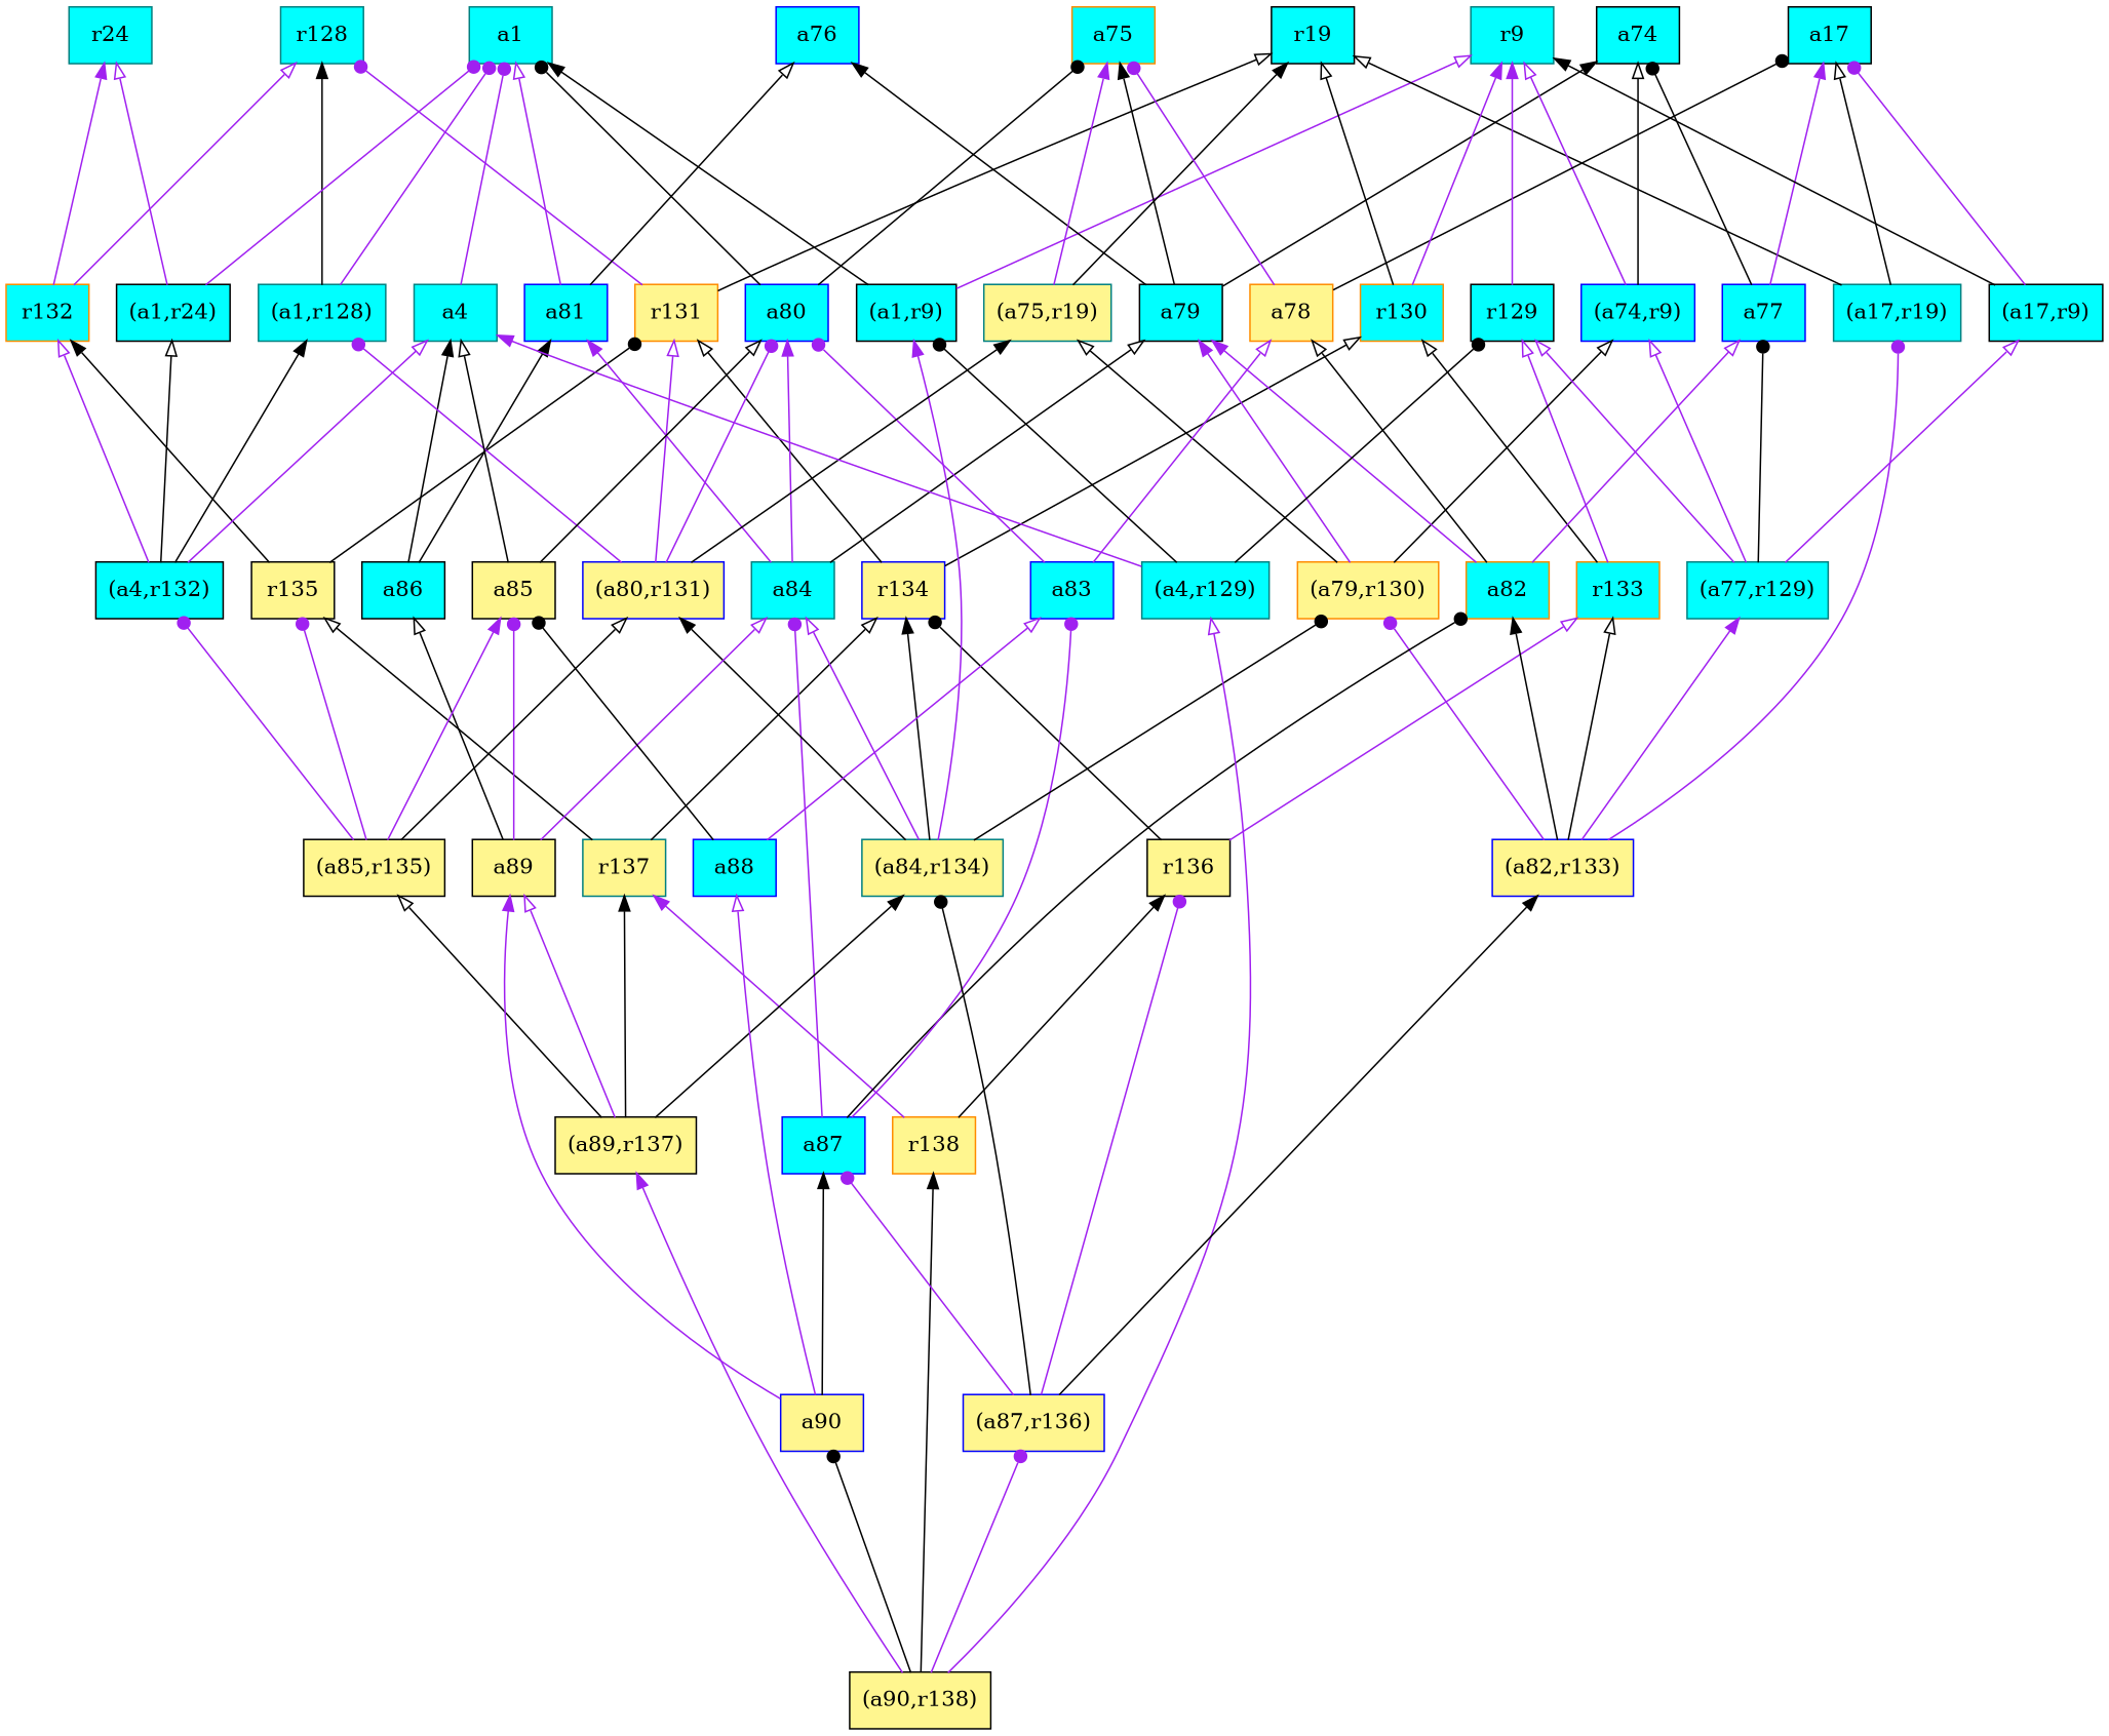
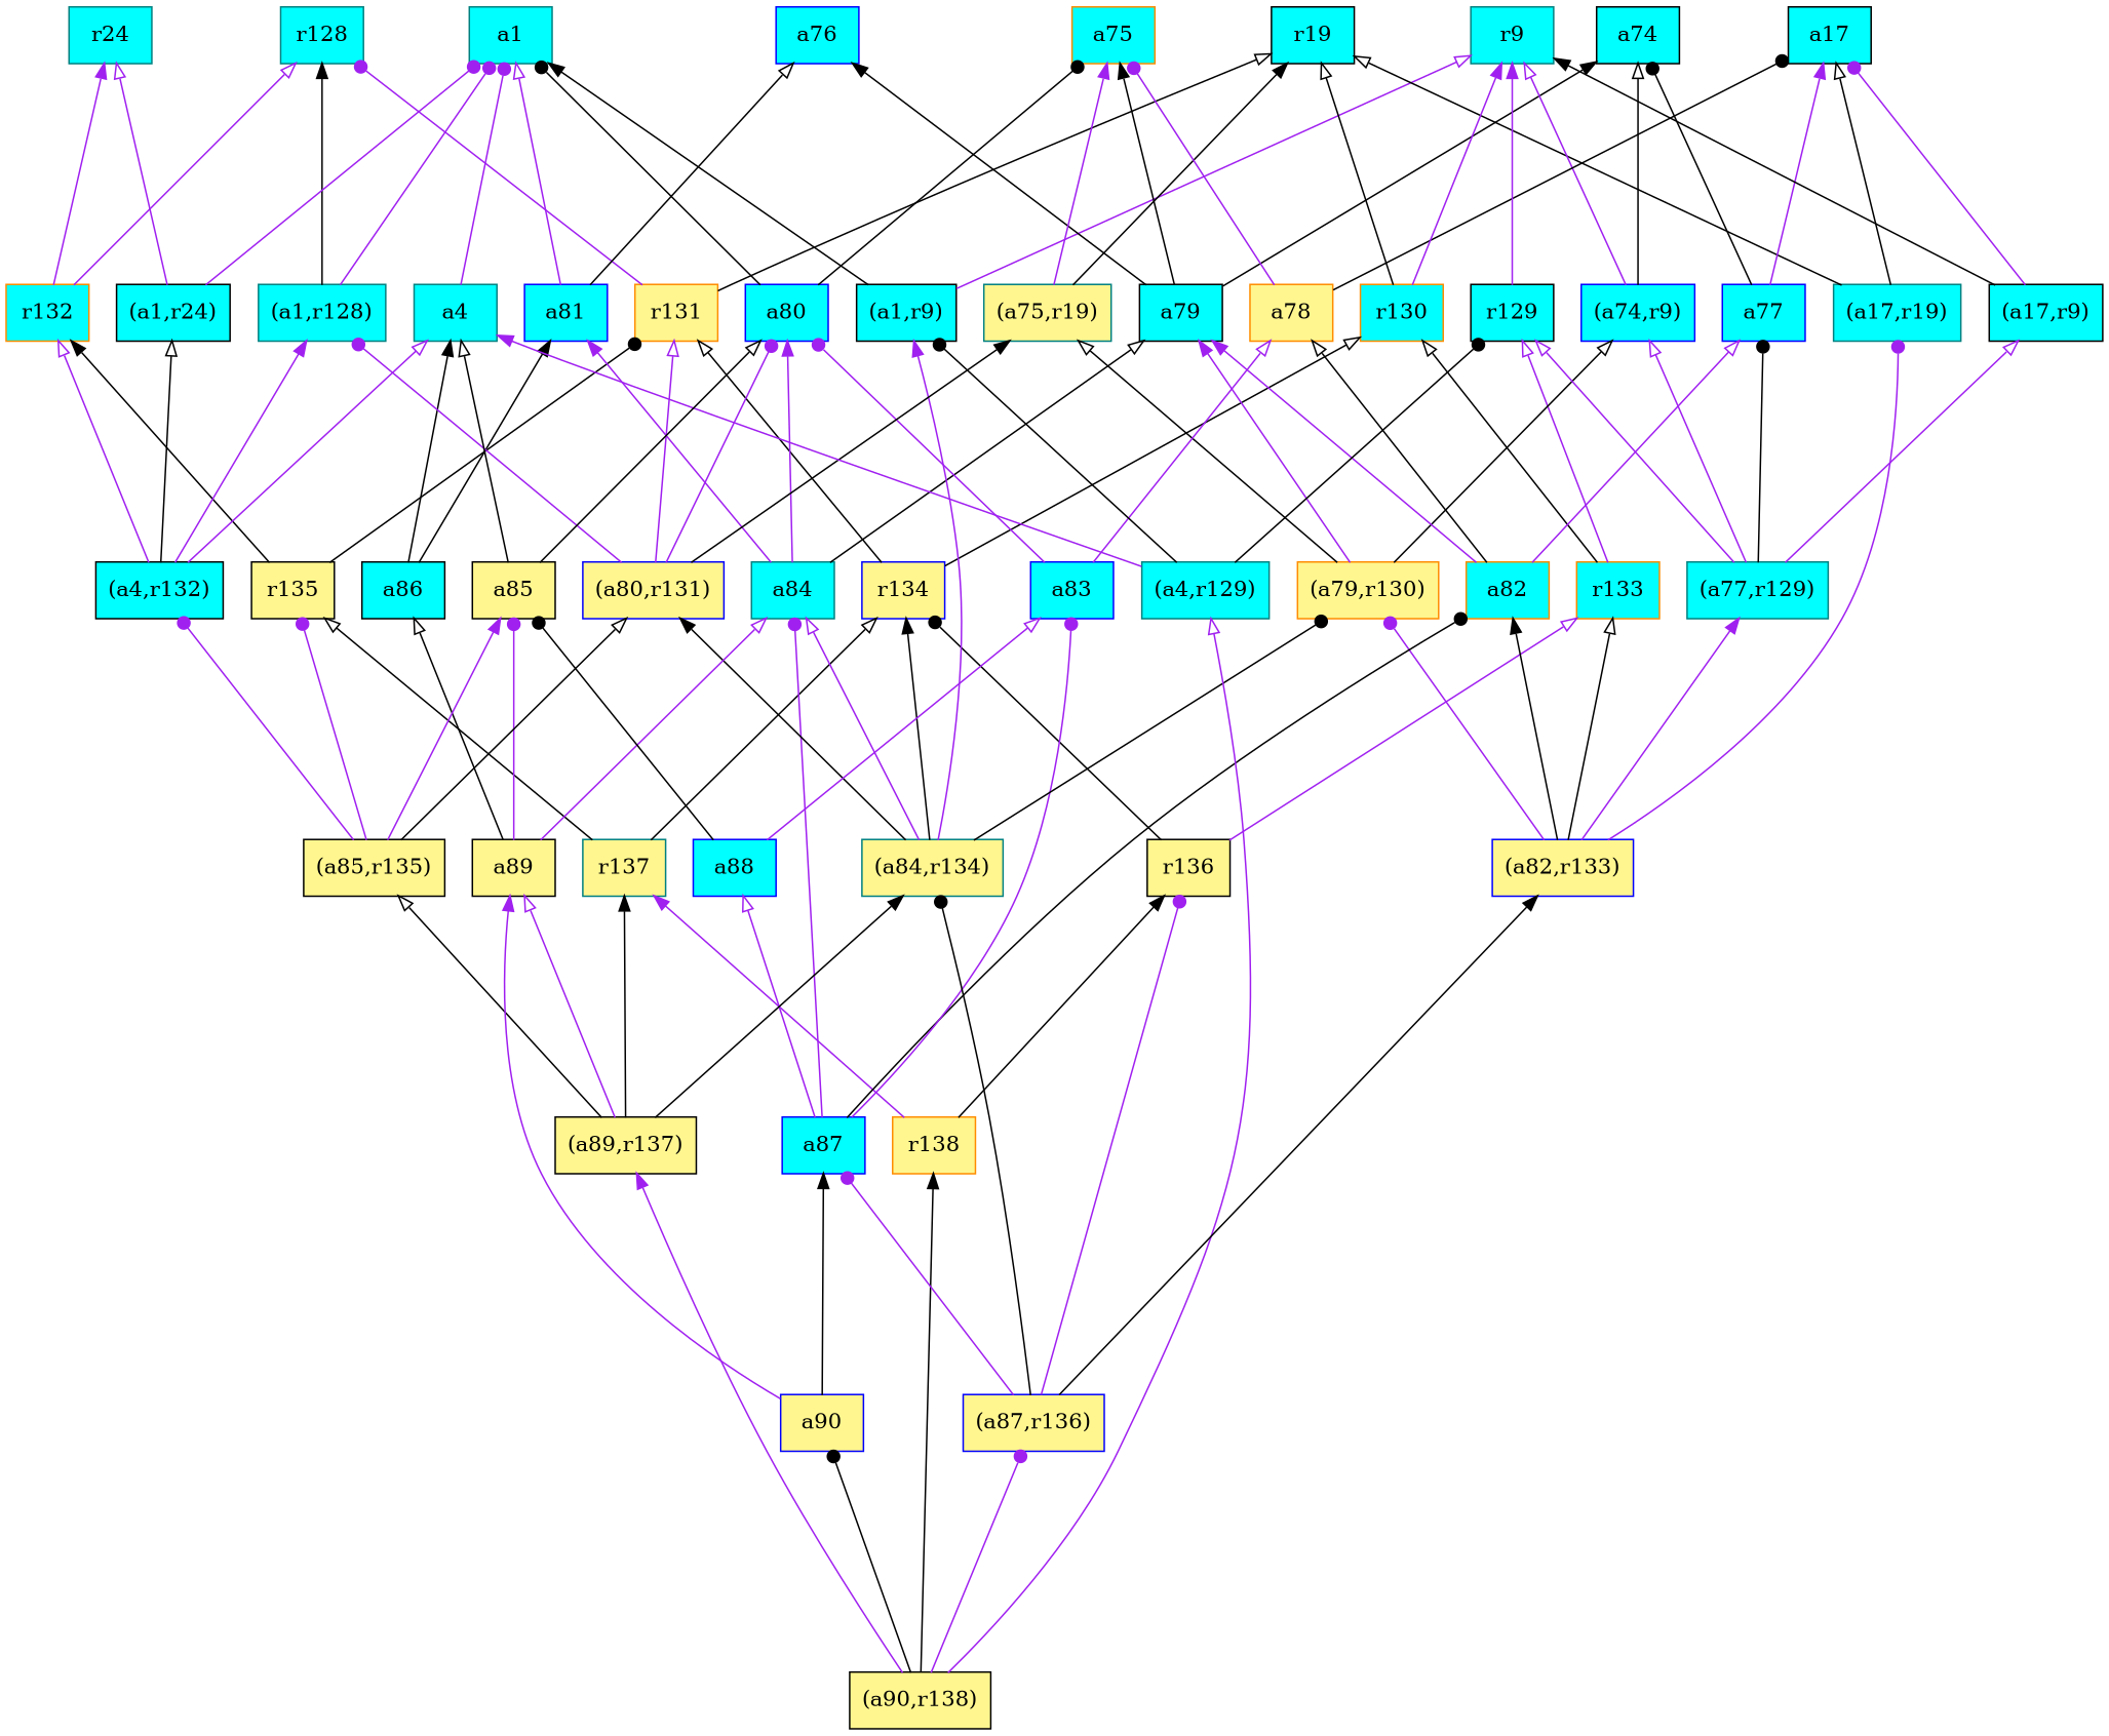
  digraph {
    rankdir=BT
    ranksep=2.0
    node [color=black fillcolor=cyan shape=record style=filled]
    edge [arrowhead=onormal color=purple]
    n1 [color=darkorange fillcolor=khaki1 label="{r131}"]
    n2 [color=teal label="{r128}"]
    n3 [label="{r19}"]
    n4 [label="{(a1,r9)}"]
    n5 [color=teal label="{r9}"]
    n6 [color=teal label="{a1}"]
    n7 [label="{a74}"]
    n8 [color=darkorange fillcolor=khaki1 label="{r138}"]
    n9 [fillcolor=khaki1 label="{r136}"]
    n10 [color=teal fillcolor=khaki1 label="{r137}"]
    n11 [color=darkorange label="{r133}"]
    n12 [color=blue fillcolor=khaki1 label="{r134}"]
    n13 [fillcolor=khaki1 label="{r135}"]
    n14 [color=teal label="{(a17,r19)}"]
    n15 [label="{a17}"]
    n16 [label="{a79}"]
    n17 [color=darkorange label="{a75}"]
    n18 [color=blue label="{a76}"]
    n19 [color=darkorange label="{r132}"]
    n20 [color=teal label="{r24}"]
    n21 [color=blue label="{(a74,r9)}"]
    n22 [color=teal label="{(a1,r128)}"]
    n23 [color=blue fillcolor=khaki1 label="{(a82,r133)}"]
    n24 [color=darkorange fillcolor=khaki1 label="{(a79,r130)}"]
    n25 [color=darkorange label="{a82}"]
    n26 [color=teal label="{(a77,r129)}"]
    n27 [color=teal fillcolor=khaki1 label="{(a75,r19)}"]
    n28 [color=blue label="{a77}"]
    n29 [color=darkorange fillcolor=khaki1 label="{a78}"]
    n30 [color=darkorange label="{r130}"]
    n31 [label="{r129}"]
    n32 [label="{(a17,r9)}"]
    n33 [color=blue label="{a87}"]
    n34 [color=teal label="{a84}"]
    n35 [color=blue label="{a83}"]
    n36 [color=blue label="{a81}"]
    n37 [color=blue label="{a80}"]
    n38 [label="{a86}"]
    n39 [color=teal label="{a4}"]
    n40 [color=teal fillcolor=khaki1 label="{(a84,r134)}"]
    n41 [color=blue fillcolor=khaki1 label="{(a80,r131)}"]
    n42 [fillcolor=khaki1 label="{(a90,r138)}"]
    n43 [fillcolor=khaki1 label="{(a89,r137)}"]
    n44 [color=blue fillcolor=khaki1 label="{a90}"]
    n45 [color=blue fillcolor=khaki1 label="{(a87,r136)}"]
    n46 [color=teal label="{(a4,r129)}"]
    n47 [fillcolor=khaki1 label="{a89}"]
    n48 [fillcolor=khaki1 label="{(a85,r135)}"]
    n49 [color=blue label="{a88}"]
    n50 [fillcolor=khaki1 label="{a85}"]
    n51 [label="{(a4,r132)}"]
    n52 [label="{(a1,r24)}"]
    n1 -> n2 [arrowhead=dot]
    n1 -> n3 [color=black]
    n4 -> n5
    n4 -> n6 [arrowhead=normal color=black]
    n8 -> n9 [arrowhead=normal color=black]
    n8 -> n10 [arrowhead=normal]
    n9 -> n11
    n9 -> n12 [arrowhead=dot color=black]
    n10 -> n12 [color=black]
    n10 -> n13 [color=black]
    n11 -> n30 [color=black]
    n11 -> n31
    n12 -> n1 [color=black]
    n12 -> n30 [color=black]
    n13 -> n1 [arrowhead=dot color=black]
    n13 -> n19 [arrowhead=normal color=black]
    n14 -> n3 [color=black]
    n14 -> n15 [color=black]
    n16 -> n7 [arrowhead=normal color=black]
    n16 -> n17 [arrowhead=normal color=black]
    n16 -> n18 [arrowhead=normal color=black]
    n19 -> n2
    n19 -> n20 [arrowhead=normal]
    n21 -> n5
    n21 -> n7 [color=black]
    n22 -> n2 [arrowhead=normal color=black]
    n22 -> n6 [arrowhead=dot]
    n23 -> n11 [color=black]
    n23 -> n14 [arrowhead=dot]
    n23 -> n24 [arrowhead=dot]
    n23 -> n25 [arrowhead=normal color=black]
    n23 -> n26 [arrowhead=normal]
    n24 -> n16 [arrowhead=normal]
    n24 -> n21 [color=black]
    n24 -> n27 [color=black]
    n25 -> n16 [arrowhead=normal]
    n25 -> n28
    n25 -> n29 [color=black]
    n26 -> n21
    n26 -> n28 [arrowhead=dot color=black]
    n26 -> n31
    n26 -> n32
    n27 -> n3 [arrowhead=normal color=black]
    n27 -> n17 [arrowhead=normal]
    n28 -> n7 [arrowhead=dot color=black]
    n28 -> n15 [arrowhead=normal]
    n29 -> n15 [arrowhead=dot color=black]
    n29 -> n17 [arrowhead=dot]
    n30 -> n3 [color=black]
    n30 -> n5 [arrowhead=normal]
    n31 -> n5 [arrowhead=normal]
    n32 -> n5 [arrowhead=normal color=black]
    n32 -> n15 [arrowhead=dot]
    n33 -> n25 [arrowhead=dot color=black]
    n33 -> n34 [arrowhead=dot]
    n33 -> n35 [arrowhead=dot]
    n34 -> n16 [color=black]
    n34 -> n36 [arrowhead=normal]
    n34 -> n37 [arrowhead=normal]
    n35 -> n29
    n35 -> n37 [arrowhead=dot]
    n36 -> n6
    n36 -> n18 [color=black]
    n37 -> n6 [arrowhead=dot color=black]
    n37 -> n17 [arrowhead=dot color=black]
    n38 -> n36 [arrowhead=normal color=black]
    n38 -> n39 [arrowhead=normal color=black]
    n39 -> n6 [arrowhead=dot]
    n40 -> n4 [arrowhead=normal]
    n40 -> n12 [arrowhead=normal color=black]
    n40 -> n24 [arrowhead=dot color=black]
    n40 -> n34
    n40 -> n41 [arrowhead=normal color=black]
    n41 -> n1
    n41 -> n22 [arrowhead=dot]
    n41 -> n27 [arrowhead=normal color=black]
    n41 -> n37 [arrowhead=dot]
    n42 -> n8 [arrowhead=normal color=black]
    n42 -> n43 [arrowhead=normal]
    n42 -> n44 [arrowhead=dot color=black]
    n42 -> n45 [arrowhead=dot]
    n42 -> n46
    n43 -> n10 [arrowhead=normal color=black]
    n43 -> n40 [arrowhead=normal color=black]
    n43 -> n47
    n43 -> n48 [color=black]
    n44 -> n33 [arrowhead=normal color=black]
    n44 -> n47 [arrowhead=normal]
-   n44 -> n49
+   n33 -> n49
    n45 -> n9 [arrowhead=dot]
    n45 -> n23 [arrowhead=normal color=black]
    n45 -> n33 [arrowhead=dot]
    n45 -> n40 [arrowhead=dot color=black]
    n46 -> n4 [arrowhead=dot color=black]
    n46 -> n31 [arrowhead=dot color=black]
    n46 -> n39 [arrowhead=normal]
    n47 -> n34
    n47 -> n38 [color=black]
    n47 -> n50 [arrowhead=dot]
    n48 -> n13 [arrowhead=dot]
    n48 -> n41 [color=black]
    n48 -> n50 [arrowhead=normal]
    n48 -> n51 [arrowhead=dot]
    n49 -> n35
    n49 -> n50 [arrowhead=dot color=black]
    n50 -> n37 [color=black]
    n50 -> n39 [color=black]
    n51 -> n19
-   n51 -> n22 [arrowhead=normal color=black]
+   n51 -> n22 [arrowhead=normal]
    n51 -> n39
    n51 -> n52 [color=black]
    n52 -> n6 [arrowhead=dot]
    n52 -> n20
  }
